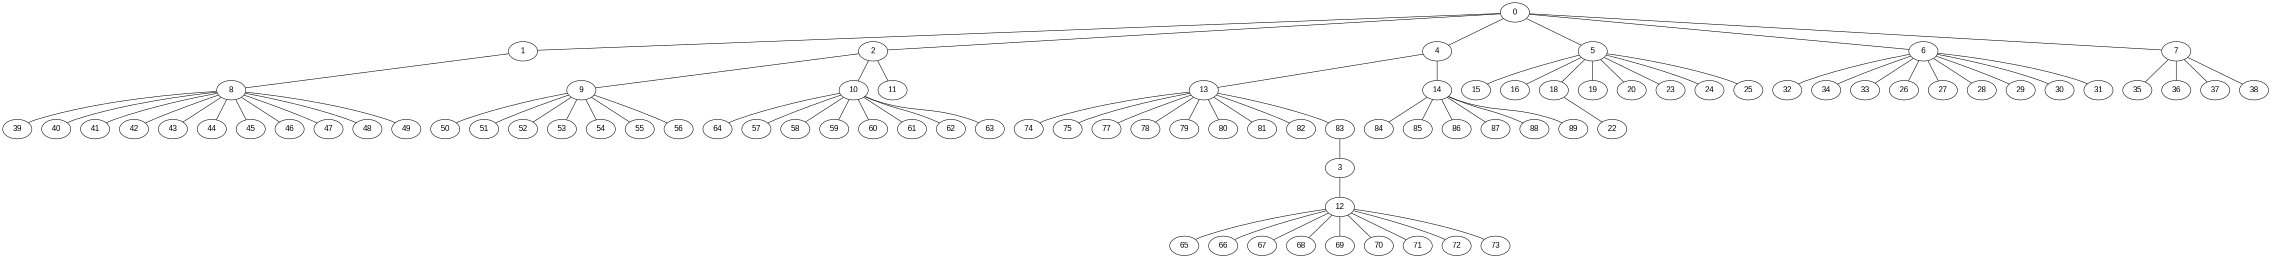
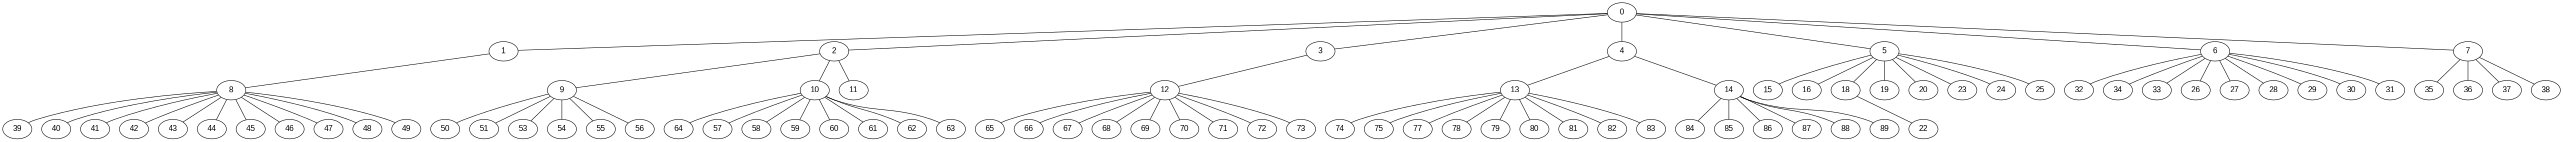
  graph {
    fontname="Liberation Sans"
    node [fontname="Liberation Sans"]
    edge [fontname="Liberation Sans"]
    0
    1
    2
    3
    4
    5
    6
    7
    8
    9
    10
    11
    12
    13
    14
    15
    16
    18
    19
    20
    23
    24
    25
    32
    34
    33
    26
    27
    28
    29
    30
    31
    35
    36
    37
    38
    39
    40
    41
    42
    43
    44
    45
    46
    47
    48
    49
    50
    51
-   52
    53
    54
    55
    56
    64
    57
    58
    59
    60
    61
    62
    63
    65
    66
    67
    68
    69
    70
    71
    72
    73
    74
    75
    77
    78
    79
    80
    81
    82
    83
    84
    85
    86
    87
    88
    89
    22
    0 -- 1
    0 -- 2
-   83 -- 3
+   0 -- 3
    0 -- 4
    0 -- 5
    0 -- 6
    0 -- 7
    1 -- 8
    2 -- 9
    2 -- 10
    2 -- 11
    3 -- 12
    4 -- 13
    4 -- 14
    5 -- 15
    5 -- 16
    5 -- 18
    5 -- 19
    5 -- 20
    5 -- 23
    5 -- 24
    5 -- 25
    6 -- 32
    6 -- 34
    6 -- 33
    6 -- 26
    6 -- 27
    6 -- 28
    6 -- 29
    6 -- 30
    6 -- 31
    7 -- 35
    7 -- 36
    7 -- 37
    7 -- 38
    8 -- 39
    8 -- 40
    8 -- 41
    8 -- 42
    8 -- 43
    8 -- 44
    8 -- 45
    8 -- 46
    8 -- 47
    8 -- 48
    8 -- 49
    9 -- 50
    9 -- 51
-   9 -- 52
    9 -- 53
    9 -- 54
    9 -- 55
    9 -- 56
    10 -- 64
    10 -- 57
    10 -- 58
    10 -- 59
    10 -- 60
    10 -- 61
    10 -- 62
    10 -- 63
    12 -- 65
    12 -- 66
    12 -- 67
    12 -- 68
    12 -- 69
    12 -- 70
    12 -- 71
    12 -- 72
    12 -- 73
    13 -- 74
    13 -- 75
    13 -- 77
    13 -- 78
    13 -- 79
    13 -- 80
    13 -- 81
    13 -- 82
    13 -- 83
    14 -- 84
    14 -- 85
    14 -- 86
    14 -- 87
    14 -- 88
    14 -- 89
    18 -- 22
  }
